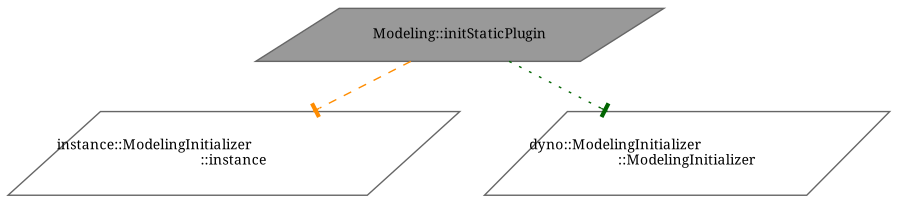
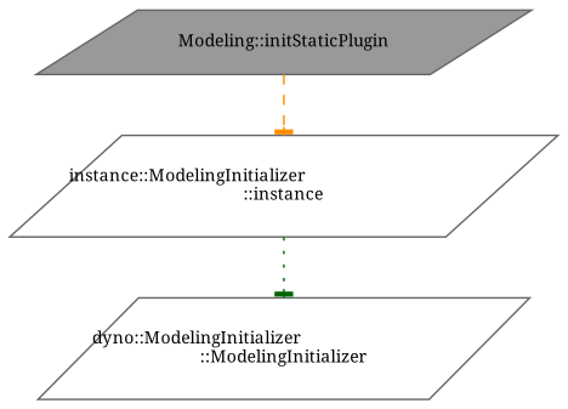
  digraph {
    fontname="Noto Serif"
    rankdir=TB
    node [color=grey40 fillcolor=white fontname="Noto Serif" fontsize=10 shape=parallelogram style=filled]
    edge [arrowhead=tee fontname="Noto Serif" fontsize=10 labelfontname=Helvetica labelfontsize=10]
    n1 [color=gray40 fillcolor=grey60 fontcolor=black height=0.2 label="Modeling::initStaticPlugin" width=0.4]
    n2 [height=0.2 label="instance::ModelingInitializer\l::instance" width=0.4]
    n3 [height=0.2 label="dyno::ModelingInitializer\l::ModelingInitializer" width=0.4]
    n1 -> n2 [color=darkorange style=dashed]
-   n1 -> n3 [color=darkgreen style=dotted]
+   n2 -> n3 [color=darkgreen style=dotted]
  }
